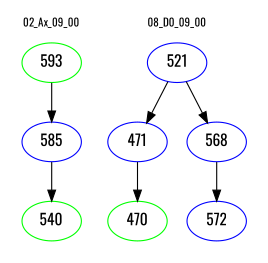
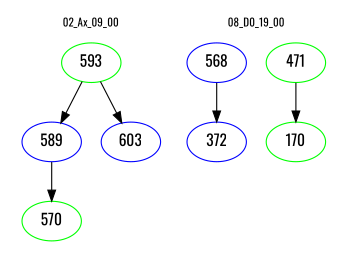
  digraph {
    fontname=Oswald
    node [color=blue fontname=Oswald]
    edge [color=black fontname=Oswald]
    n1 [color=green label=593]
-   n2 [label=585]
-   n4 [color=green label=540]
-   n5 [label=521]
-   n6 [label=471]
+   n2 [label=589]
+   n3 [label=603]
+   n4 [color=green label=570]
+   n6 [color=green label=471]
    n7 [label=568]
-   n8 [color=green label=470]
-   n9 [label=572]
+   n8 [color=green label=170]
+   n9 [label=372]
    subgraph cluster_1 {
      color=white
      fontsize=10
      label="02_Ax_09_00"
      n1
      n2
+     n3
      n4
    }
    subgraph cluster_2 {
      color=white
      fontsize=10
-     label="08_D0_09_00"
-     n5
+     label="08_D0_19_00"
      n6
      n7
      n8
      n9
    }
    n1 -> n2
+   n1 -> n3
    n2 -> n4
-   n5 -> n6
-   n5 -> n7
    n6 -> n8
    n7 -> n9
  }
